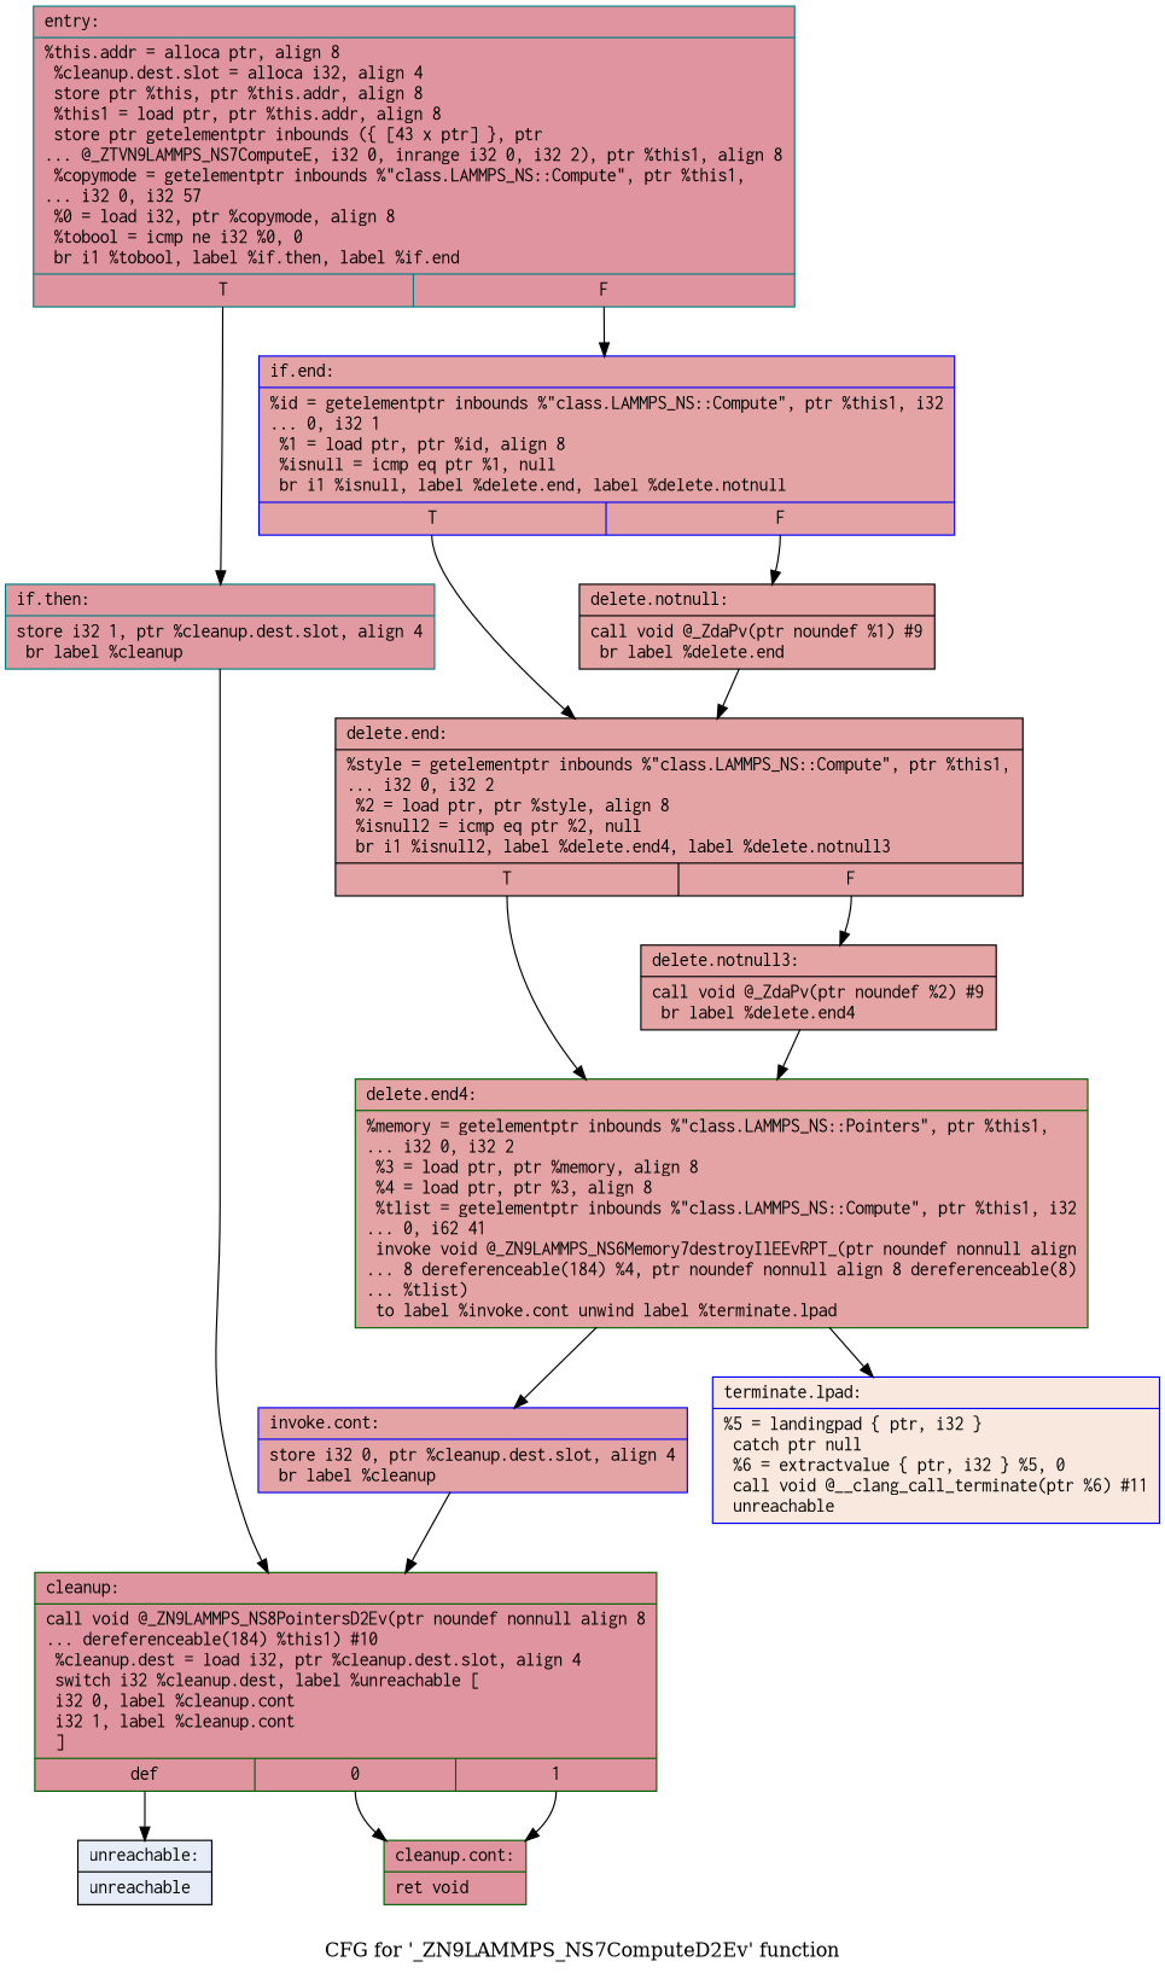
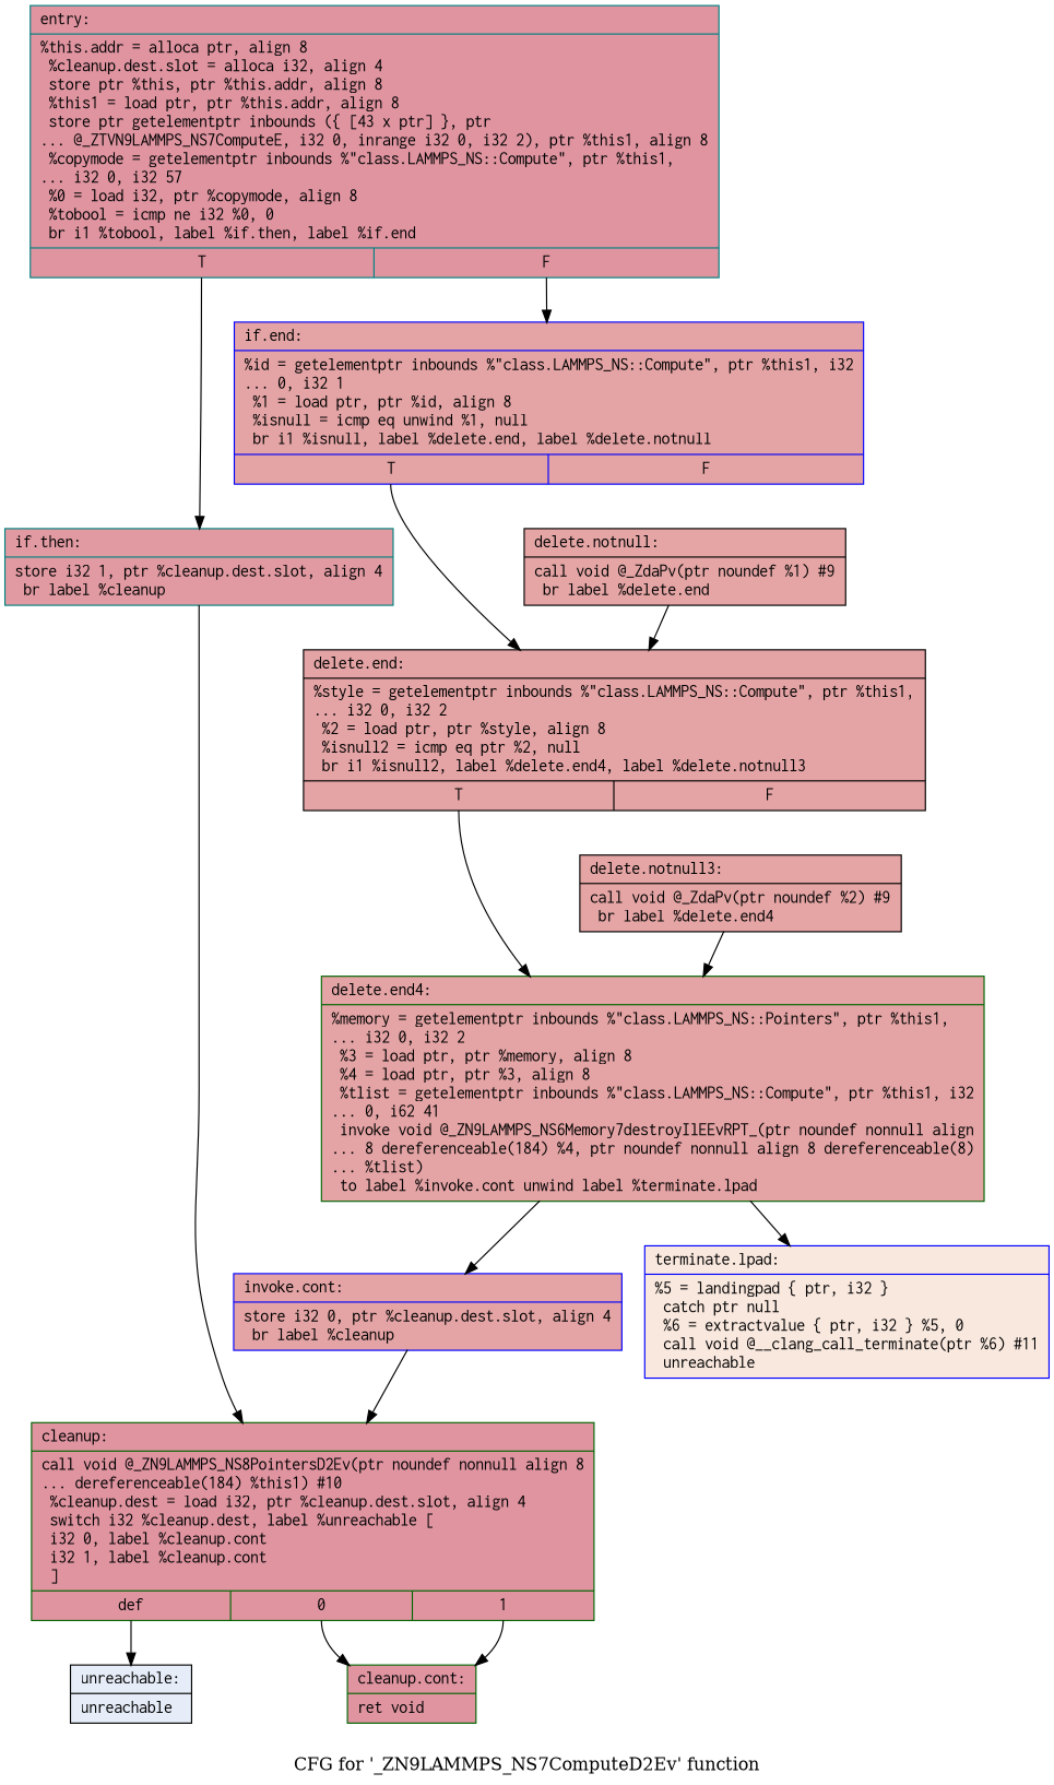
  digraph {
    label="CFG for '_ZN9LAMMPS_NS7ComputeD2Ev' function"
    node [color=black fillcolor="#c32e3170" fontname=Courier shape=record style=filled]
    n1 [color=teal fillcolor="#b70d2870" label="{entry:\l|  %this.addr = alloca ptr, align 8\l  %cleanup.dest.slot = alloca i32, align 4\l  store ptr %this, ptr %this.addr, align 8\l  %this1 = load ptr, ptr %this.addr, align 8\l  store ptr getelementptr inbounds (\{ [43 x ptr] \}, ptr\l... @_ZTVN9LAMMPS_NS7ComputeE, i32 0, inrange i32 0, i32 2), ptr %this1, align 8\l  %copymode = getelementptr inbounds %\"class.LAMMPS_NS::Compute\", ptr %this1,\l... i32 0, i32 57\l  %0 = load i32, ptr %copymode, align 8\l  %tobool = icmp ne i32 %0, 0\l  br i1 %tobool, label %if.then, label %if.end\l|{<s0>T|<s1>F}}"]
    n2 [color=teal fillcolor="#bb1b2c70" label="{if.then:\l|  store i32 1, ptr %cleanup.dest.slot, align 4\l  br label %cleanup\l}"]
-   n3 [color=blue label="{if.end:\l|  %id = getelementptr inbounds %\"class.LAMMPS_NS::Compute\", ptr %this1, i32\l... 0, i32 1\l  %1 = load ptr, ptr %id, align 8\l  %isnull = icmp eq ptr %1, null\l  br i1 %isnull, label %delete.end, label %delete.notnull\l|{<s0>T|<s1>F}}"]
+   n3 [color=blue label="{if.end:\l|  %id = getelementptr inbounds %\"class.LAMMPS_NS::Compute\", ptr %this1, i32\l... 0, i32 1\l  %1 = load ptr, ptr %id, align 8\l  %isnull = icmp eq unwind %1, null\l  br i1 %isnull, label %delete.end, label %delete.notnull\l|{<s0>T|<s1>F}}"]
    n4 [color=darkgreen fillcolor="#b70d2870" label="{cleanup:\l|  call void @_ZN9LAMMPS_NS8PointersD2Ev(ptr noundef nonnull align 8\l... dereferenceable(184) %this1) #10\l  %cleanup.dest = load i32, ptr %cleanup.dest.slot, align 4\l  switch i32 %cleanup.dest, label %unreachable [\l    i32 0, label %cleanup.cont\l    i32 1, label %cleanup.cont\l  ]\l|{<s0>def|<s1>0|<s2>1}}"]
    n5 [label="{delete.end:\l|  %style = getelementptr inbounds %\"class.LAMMPS_NS::Compute\", ptr %this1,\l... i32 0, i32 2\l  %2 = load ptr, ptr %style, align 8\l  %isnull2 = icmp eq ptr %2, null\l  br i1 %isnull2, label %delete.end4, label %delete.notnull3\l|{<s0>T|<s1>F}}"]
    n6 [fillcolor="#c5333470" label="{delete.notnull:\l|  call void @_ZdaPv(ptr noundef %1) #9\l  br label %delete.end\l}"]
    n7 [fillcolor="#c7d7f070" label="{unreachable:\l|  unreachable\l}"]
    n8 [color=darkgreen fillcolor="#b70d2870" label="{cleanup.cont:\l|  ret void\l}"]
    n9 [color=darkgreen label="{delete.end4:\l|  %memory = getelementptr inbounds %\"class.LAMMPS_NS::Pointers\", ptr %this1,\l... i32 0, i32 2\l  %3 = load ptr, ptr %memory, align 8\l  %4 = load ptr, ptr %3, align 8\l  %tlist = getelementptr inbounds %\"class.LAMMPS_NS::Compute\", ptr %this1, i32\l... 0, i62 41\l  invoke void @_ZN9LAMMPS_NS6Memory7destroyIlEEvRPT_(ptr noundef nonnull align\l... 8 dereferenceable(184) %4, ptr noundef nonnull align 8 dereferenceable(8)\l... %tlist)\l          to label %invoke.cont unwind label %terminate.lpad\l}"]
    n10 [fillcolor="#c5333470" label="{delete.notnull3:\l|  call void @_ZdaPv(ptr noundef %2) #9\l  br label %delete.end4\l}"]
    n11 [color=blue label="{invoke.cont:\l|  store i32 0, ptr %cleanup.dest.slot, align 4\l  br label %cleanup\l}"]
    n12 [color=blue fillcolor="#f2cab570" label="{terminate.lpad:\l|  %5 = landingpad \{ ptr, i32 \}\l          catch ptr null\l  %6 = extractvalue \{ ptr, i32 \} %5, 0\l  call void @__clang_call_terminate(ptr %6) #11\l  unreachable\l}"]
    n1 -> n2 [tailport=s0]
    n1 -> n3 [tailport=s1]
    n2 -> n4
    n3 -> n5 [tailport=s0]
-   n3 -> n6 [tailport=s1]
    n4 -> n7 [tailport=s0]
    n4 -> n8 [tailport=s1]
    n4 -> n8 [tailport=s2]
    n5 -> n9 [tailport=s0]
-   n5 -> n10 [tailport=s1]
    n6 -> n5
    n9 -> n11
    n9 -> n12
    n10 -> n9
    n11 -> n4
  }
